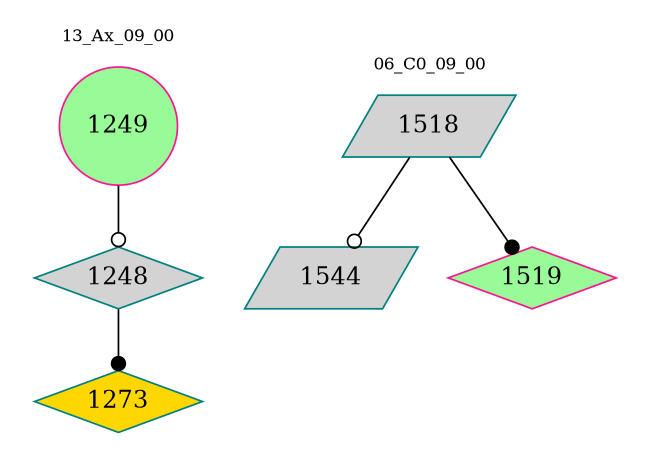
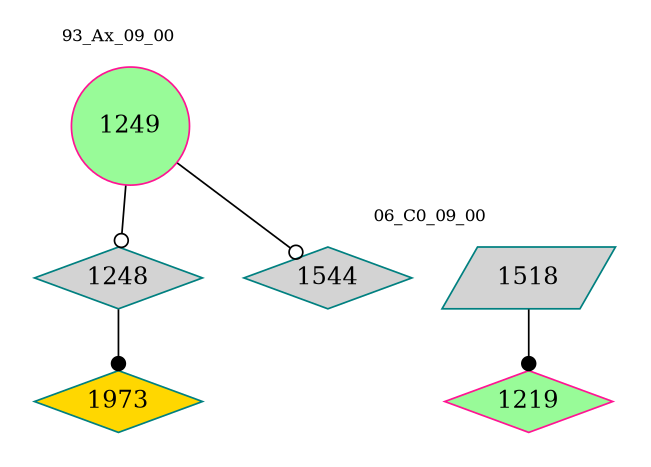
  digraph {
    node [color=teal fillcolor=lightgrey shape=diamond style=filled]
    edge [arrowhead=odot color=black]
    n1 [color=deeppink fillcolor=palegreen label=1249 shape=circle]
    n2 [label=1248]
-   n3 [fillcolor=gold label=1273]
+   n3 [fillcolor=gold label=1973]
    n4 [label=1518 shape=parallelogram]
-   n5 [label=1544 shape=parallelogram]
-   n6 [color=deeppink fillcolor=palegreen label=1519]
+   n5 [label=1544]
+   n6 [color=deeppink fillcolor=palegreen label=1219]
    subgraph cluster_1 {
      color=white
      fontsize=10
-     label="13_Ax_09_00"
+     label="93_Ax_09_00"
      n1
      n2
      n3
    }
    subgraph cluster_2 {
      color=white
      fontsize=10
      label="06_C0_09_00"
      n4
      n5
      n6
    }
    n1 -> n2
    n2 -> n3 [arrowhead=dot]
-   n4 -> n5
+   n1 -> n5
    n4 -> n6 [arrowhead=dot]
  }
